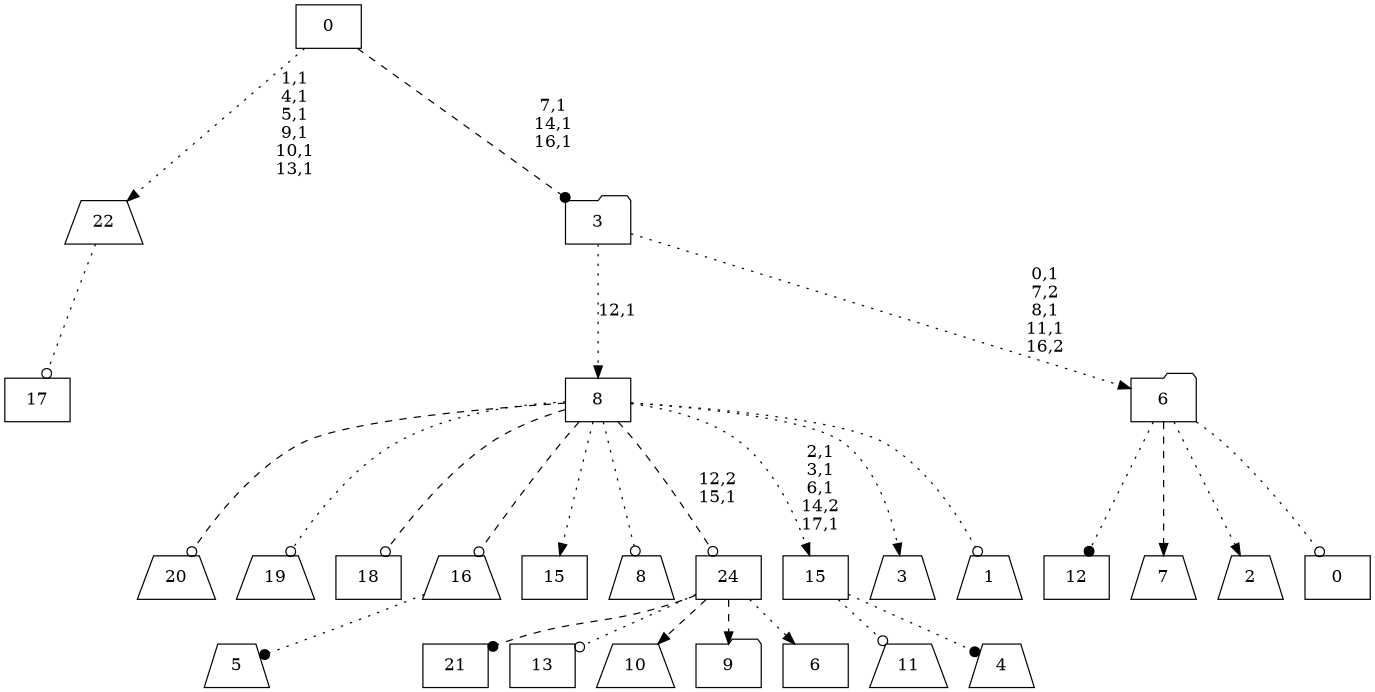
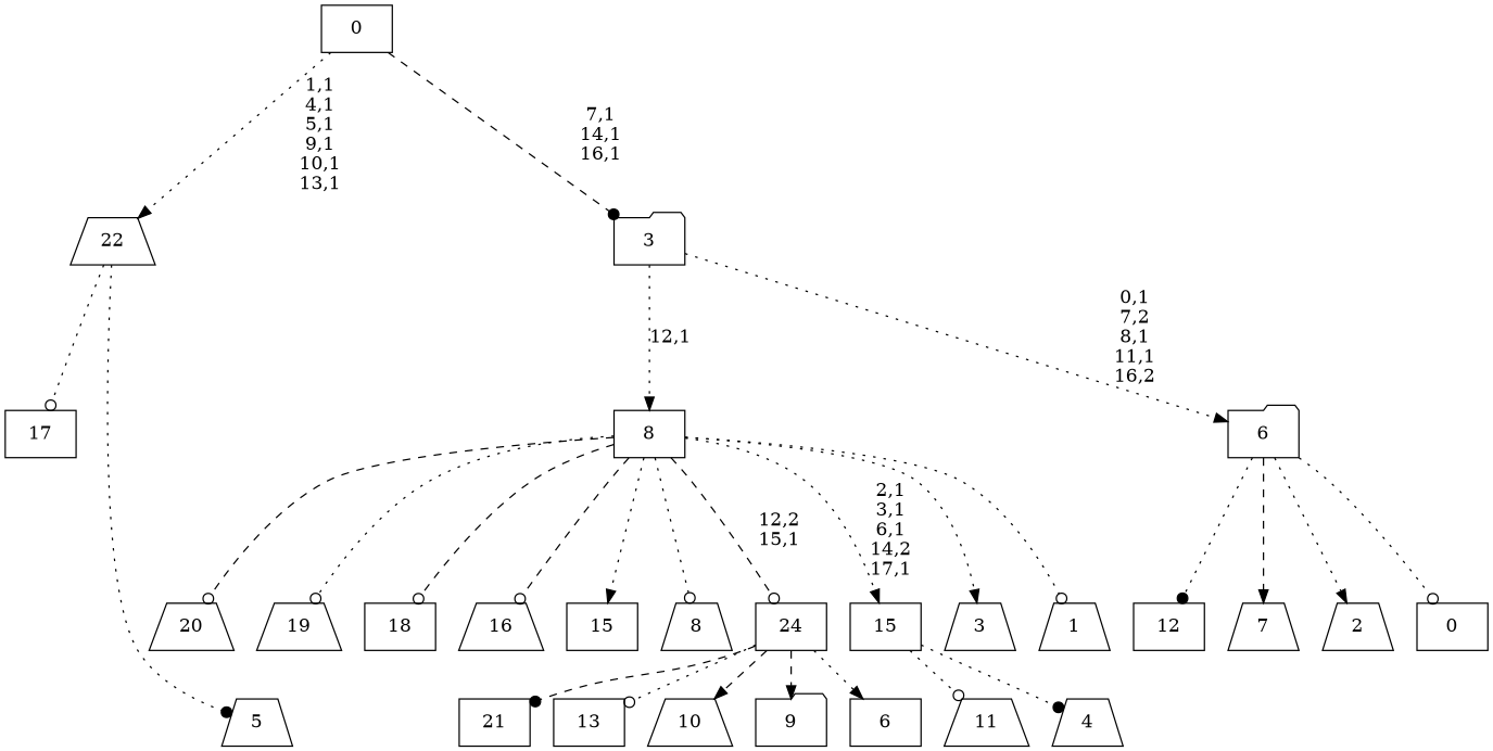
  digraph {
    node [shape=trapezium]
    edge [arrowhead=odot style=dotted]
    n1 [label=21 shape=box]
    n2 [label=20]
    n3 [label=19]
    n4 [label=18 shape=box]
    n5 [label=17 shape=box]
    n6 [label=16]
    n7 [label=15 shape=box]
    n8 [label=13 shape=box]
    n9 [label=12 shape=box]
    n10 [label=11]
    n11 [label=10]
    n12 [label=9 shape=folder]
    n13 [label=8]
    n14 [label=7]
    n15 [label=6 shape=box]
    24 [shape=box]
    n17 [label=5]
    22
    n19 [label=4]
    15 [shape=box]
    n21 [label=3]
    n22 [label=2]
    n23 [label=1]
    8 [shape=box]
    n25 [label=0 shape=box]
    6 [shape=folder]
    3 [shape=folder]
    0 [shape=box]
    24 -> n1 [arrowhead=dot style=dashed]
    24 -> n8
    24 -> n11 [arrowhead=normal style=dashed]
    24 -> n12 [arrowhead=normal style=dashed]
    24 -> n15 [arrowhead=normal]
    22 -> n5
-   n6 -> n17 [arrowhead=dot]
+   22 -> n17 [arrowhead=dot]
    15 -> n10
    15 -> n19 [arrowhead=dot]
    8 -> n2 [style=dashed]
    8 -> n3
    8 -> n4 [style=dashed]
    8 -> n6 [style=dashed]
    8 -> n7 [arrowhead=normal]
    8 -> n13
    8 -> 24 [label="12,2\n15,1" style=dashed]
    8 -> 15 [arrowhead=normal label="2,1\n3,1\n6,1\n14,2\n17,1"]
    8 -> n21 [arrowhead=normal]
    8 -> n23
    6 -> n9 [arrowhead=dot]
    6 -> n14 [arrowhead=normal style=dashed]
    6 -> n22 [arrowhead=normal]
    6 -> n25
    3 -> 8 [arrowhead=normal label="12,1"]
    3 -> 6 [arrowhead=normal label="0,1\n7,2\n8,1\n11,1\n16,2"]
    0 -> 22 [arrowhead=normal label="1,1\n4,1\n5,1\n9,1\n10,1\n13,1"]
    0 -> 3 [arrowhead=dot label="7,1\n14,1\n16,1" style=dashed]
  }
